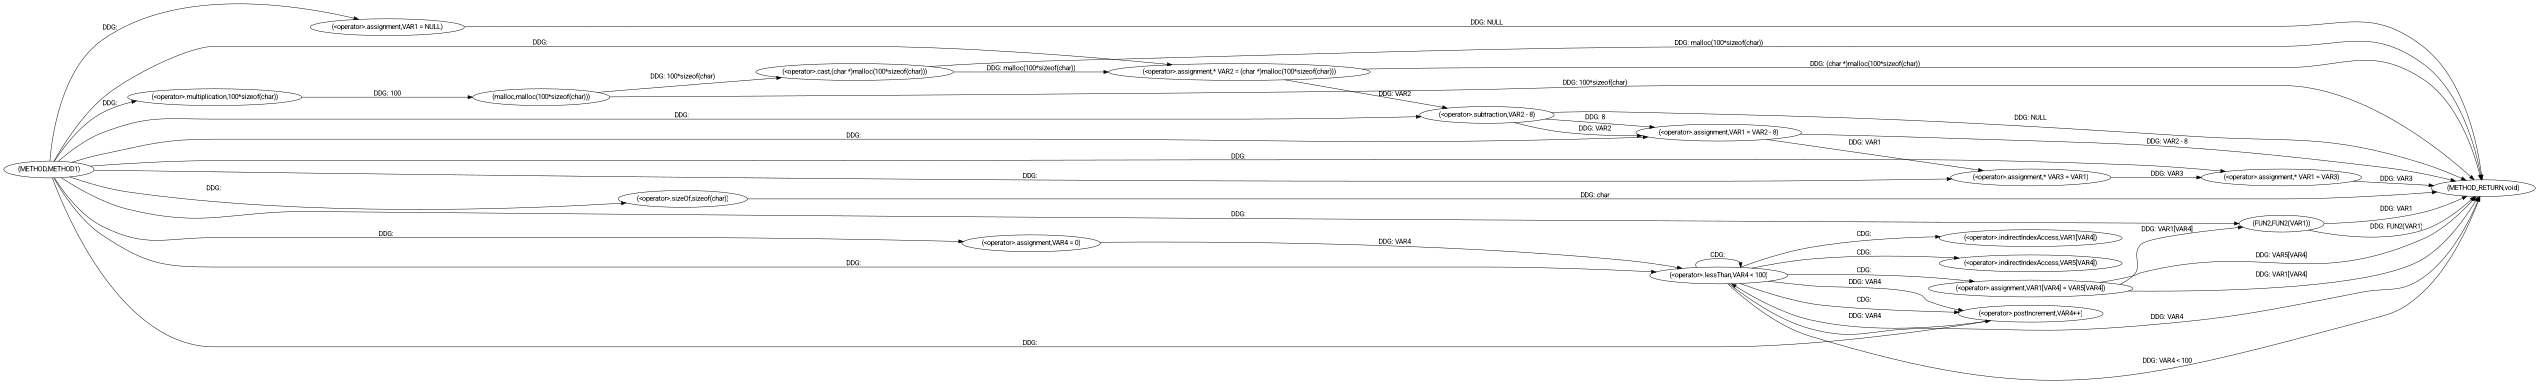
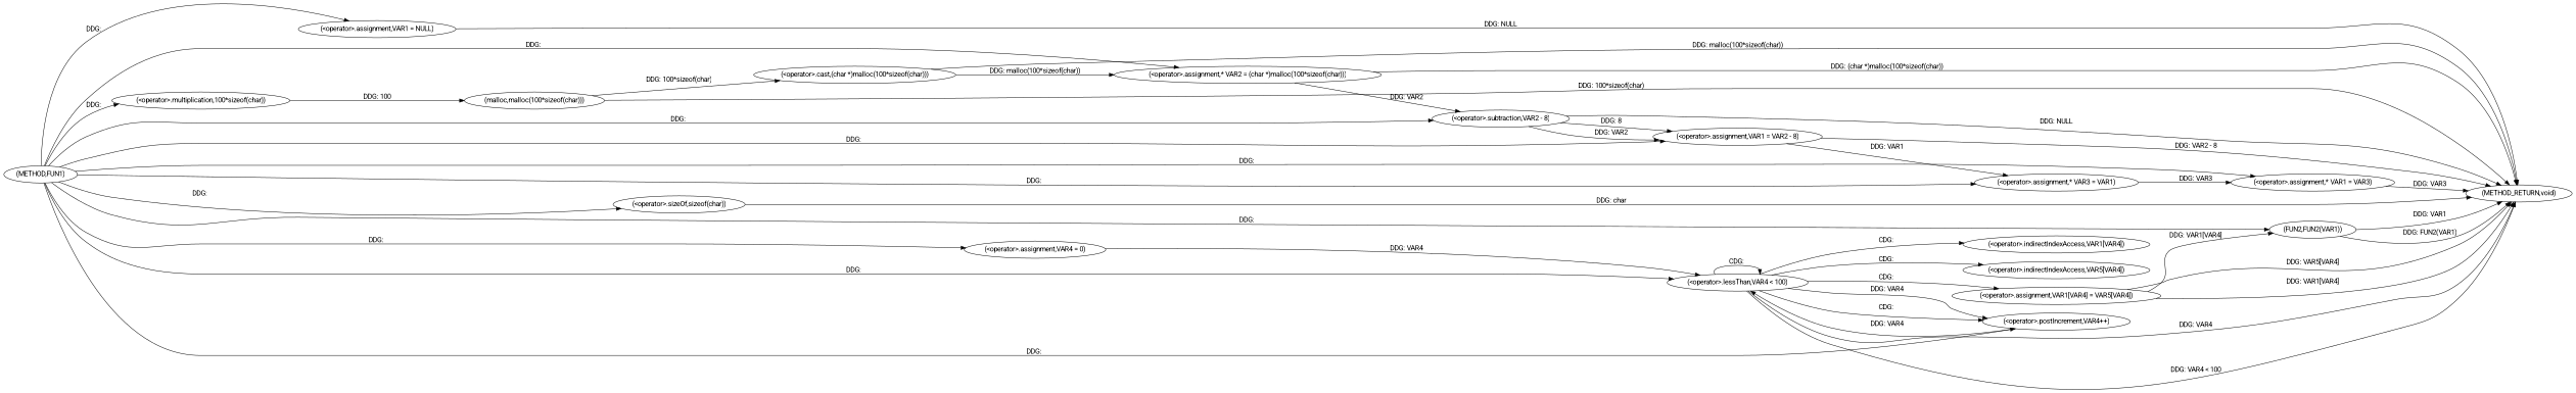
  digraph {
    fontname=Roboto
    rankdir=LR
    node [fontname=Roboto]
    edge [fontname=Roboto]
-   n1 [label="(METHOD,METHOD1)"]
+   n1 [label="(METHOD,FUN1)"]
    n2 [label="(<operator>.assignment,VAR1 = NULL)"]
    n3 [label="(<operator>.assignment,* VAR2 = (char *)malloc(100*sizeof(char)))"]
    n4 [label="(<operator>.multiplication,100*sizeof(char))"]
    n5 [label="(<operator>.sizeOf,sizeof(char))"]
    n6 [label="(<operator>.assignment,VAR1 = VAR2 - 8)"]
    n7 [label="(<operator>.subtraction,VAR2 - 8)"]
    n8 [label="(<operator>.assignment,* VAR3 = VAR1)"]
    n9 [label="(<operator>.assignment,* VAR1 = VAR3)"]
    n10 [label="(<operator>.assignment,VAR4 = 0)"]
    n11 [label="(<operator>.lessThan,VAR4 < 100)"]
    n12 [label="(<operator>.postIncrement,VAR4++)"]
    n13 [label="(FUN2,FUN2(VAR1))"]
    n14 [label="(METHOD_RETURN,void)"]
    n15 [label="(malloc,malloc(100*sizeof(char)))"]
    n16 [label="(<operator>.assignment,VAR1[VAR4] = VAR5[VAR4])"]
    n17 [label="(<operator>.indirectIndexAccess,VAR1[VAR4])"]
    n18 [label="(<operator>.indirectIndexAccess,VAR5[VAR4])"]
    n19 [label="(<operator>.cast,(char *)malloc(100*sizeof(char)))"]
    n1 -> n2 [label="DDG: "]
    n1 -> n3 [label="DDG: "]
    n1 -> n4 [label="DDG: "]
    n1 -> n5 [label="DDG: "]
    n1 -> n6 [label="DDG: "]
    n1 -> n7 [label="DDG: "]
    n1 -> n8 [label="DDG: "]
    n1 -> n9 [label="DDG: "]
    n1 -> n10 [label="DDG: "]
    n1 -> n11 [label="DDG: "]
    n1 -> n12 [label="DDG: "]
    n1 -> n13 [label="DDG: "]
    n2 -> n14 [label="DDG: NULL"]
    n3 -> n7 [label="DDG: VAR2"]
    n3 -> n14 [label="DDG: (char *)malloc(100*sizeof(char))"]
    n4 -> n15 [label="DDG: 100"]
    n5 -> n14 [label="DDG: char"]
    n6 -> n8 [label="DDG: VAR1"]
    n6 -> n14 [label="DDG: VAR2 - 8"]
    n7 -> n6 [label="DDG: VAR2"]
    n7 -> n6 [label="DDG: 8"]
    n7 -> n14 [label="DDG: NULL"]
    n8 -> n9 [label="DDG: VAR3"]
    n9 -> n14 [label="DDG: VAR3"]
    n10 -> n11 [label="DDG: VAR4"]
    n11 -> n11 [label="CDG: "]
    n11 -> n12 [label="DDG: VAR4"]
    n11 -> n12 [label="CDG: "]
    n11 -> n14 [label="DDG: VAR4"]
    n11 -> n14 [label="DDG: VAR4 < 100"]
    n11 -> n16 [label="CDG: "]
    n11 -> n17 [label="CDG: "]
    n11 -> n18 [label="CDG: "]
    n12 -> n11 [label="DDG: VAR4"]
    n13 -> n14 [label="DDG: FUN2(VAR1)"]
    n13 -> n14 [label="DDG: VAR1"]
    n15 -> n14 [label="DDG: 100*sizeof(char)"]
    n15 -> n19 [label="DDG: 100*sizeof(char)"]
    n16 -> n13 [label="DDG: VAR1[VAR4]"]
    n16 -> n14 [label="DDG: VAR5[VAR4]"]
    n16 -> n14 [label="DDG: VAR1[VAR4]"]
    n19 -> n3 [label="DDG: malloc(100*sizeof(char))"]
    n19 -> n14 [label="DDG: malloc(100*sizeof(char))"]
  }
